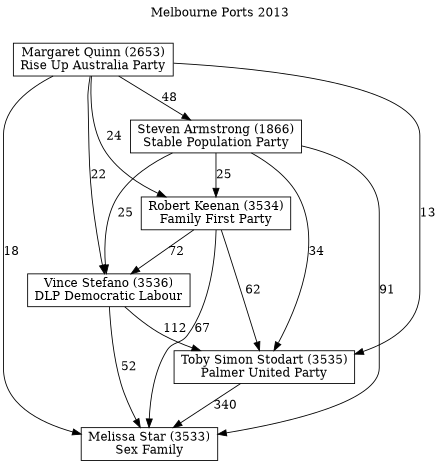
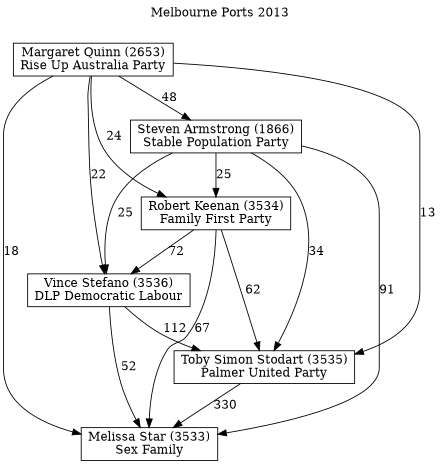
  digraph {
    label="Melbourne Ports 2013"
    labelloc=t
    mclimit=10
    node [shape=box]
    n1 [label="Melissa Star (3533)\nSex Family"]
    n2 [label="Toby Simon Stodart (3535)\nPalmer United Party"]
    n3 [label="Vince Stefano (3536)\nDLP Democratic Labour"]
    n4 [label="Robert Keenan (3534)\nFamily First Party"]
    n5 [label="Steven Armstrong (1866)\nStable Population Party"]
    n6 [label="Margaret Quinn (2653)\nRise Up Australia Party"]
-   n2 -> n1 [label=340]
+   n2 -> n1 [label=330]
    n3 -> n1 [label=52]
    n3 -> n2 [label=112]
    n4 -> n1 [label=67]
    n4 -> n2 [label=62]
    n4 -> n3 [label=72]
    n5 -> n1 [label=91]
    n5 -> n2 [label=34]
    n5 -> n3 [label=25]
    n5 -> n4 [label=25]
    n6 -> n1 [label=18]
    n6 -> n2 [label=13]
    n6 -> n3 [label=22]
    n6 -> n4 [label=24]
    n6 -> n5 [label=48]
  }
